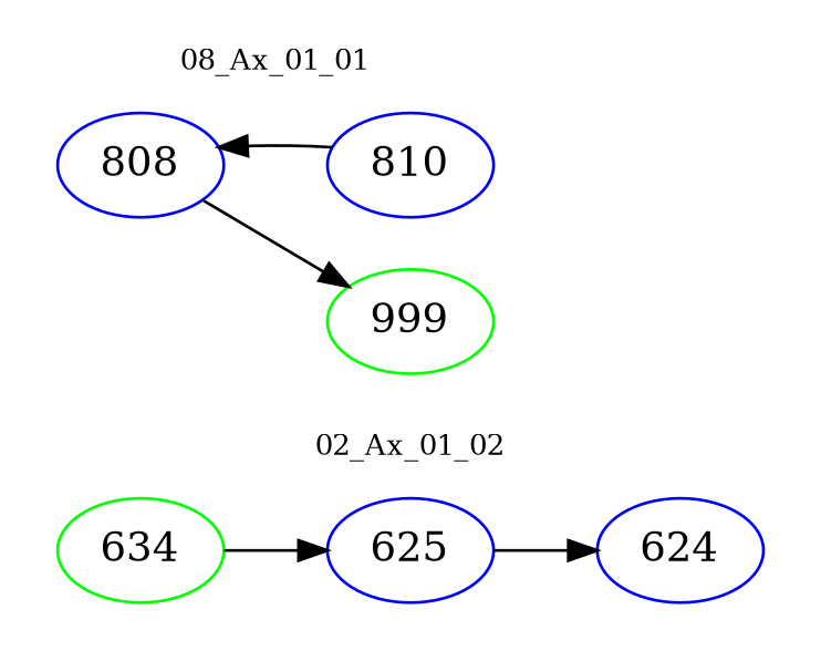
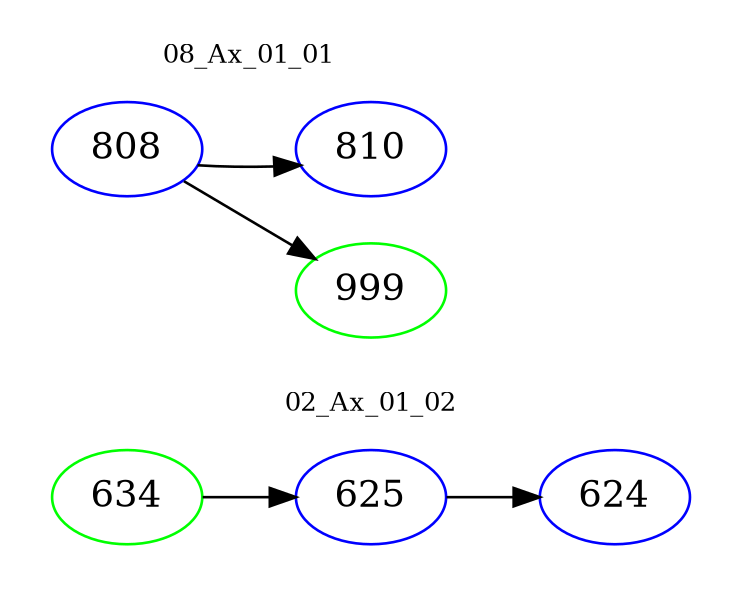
  digraph {
    rankdir=LR
    node [color=blue]
    edge [color=black]
    n1 [label=625]
    n2 [label=624]
    n3 [color=green label=634]
    n4 [label=808]
    n5 [color=green label=999]
    n6 [label=810]
    subgraph cluster_1 {
      color=white
      fontsize=10
      label="02_Ax_01_02"
      n1
      n2
      n3
    }
    subgraph cluster_2 {
      color=white
      fontsize=10
      label="08_Ax_01_01"
      n4
      n5
      n6
    }
    n1 -> n2
    n3 -> n1
    n4 -> n5
-   n6 -> n4
+   n4 -> n6
  }
